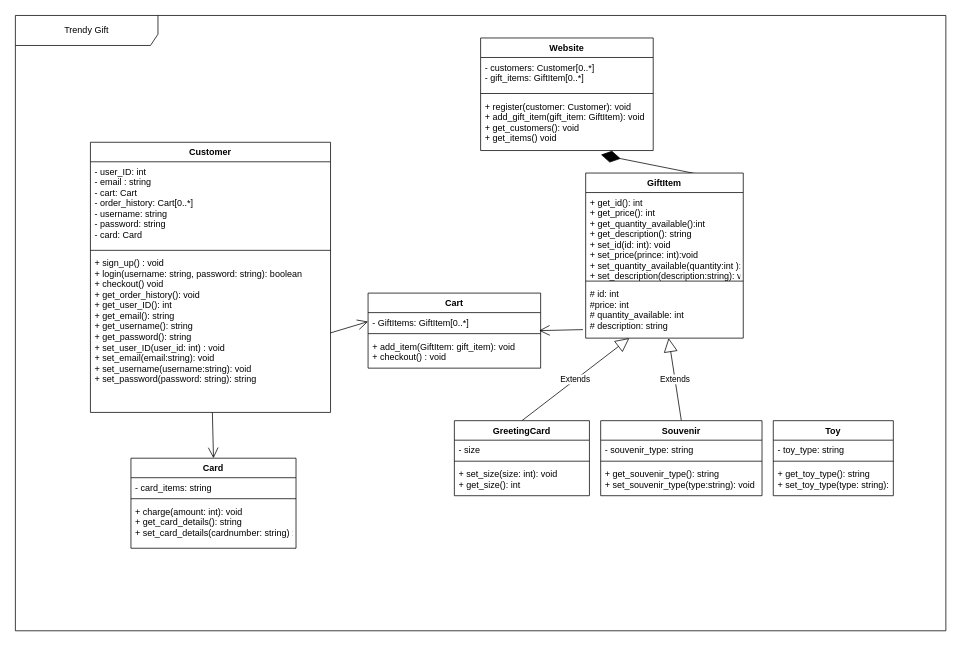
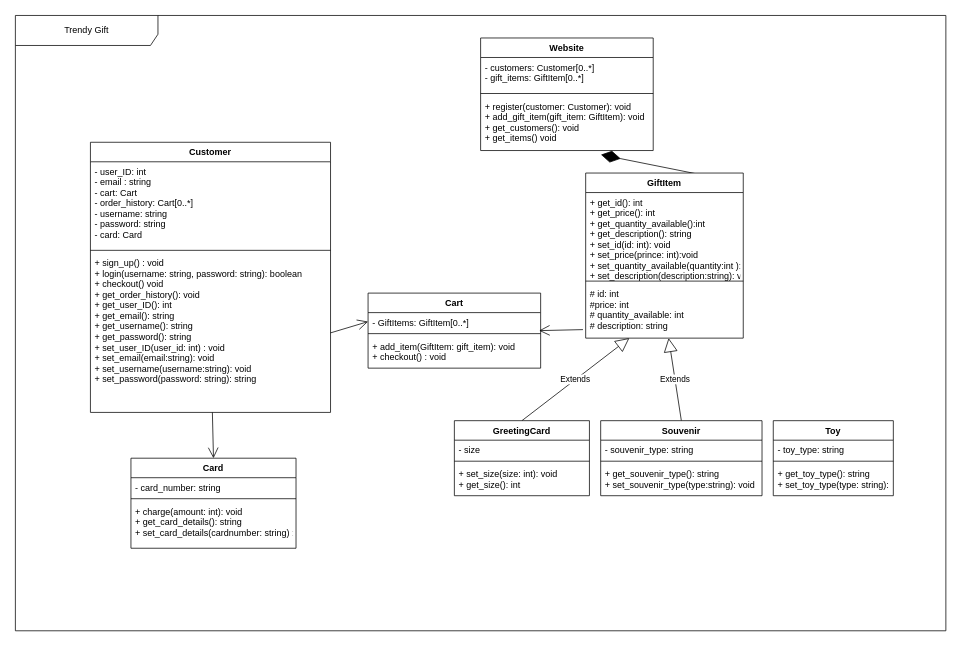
  <mxCell id="0" />
  <mxCell id="1" parent="0" />
  <mxCell id="2" value="Trendy Gift" style="shape=umlFrame;whiteSpace=wrap;html=1;width=190;height=40;" vertex="1" parent="1"><mxGeometry x="20" y="20" width="1240" height="820" as="geometry" /></mxCell>
  <mxCell id="3" value="Extends" style="endArrow=block;endSize=16;endFill=0;html=1;exitX=0.5;exitY=0;exitDx=0;exitDy=0;" edge="1" parent="1" source="29" target="40"><mxGeometry width="160" relative="1" as="geometry"><mxPoint x="400" y="880" as="sourcePoint" /><mxPoint x="842.5" y="346" as="targetPoint" /><Array as="points" /></mxGeometry></mxCell>
  <mxCell id="4" value="Extends" style="endArrow=block;endSize=16;endFill=0;html=1;exitX=0.5;exitY=0;exitDx=0;exitDy=0;" edge="1" parent="1" source="25" target="40"><mxGeometry width="160" relative="1" as="geometry"><mxPoint x="640" y="880" as="sourcePoint" /><mxPoint x="907.5" y="346" as="targetPoint" /></mxGeometry></mxCell>
  <mxCell id="5" value="" style="endArrow=diamondThin;endFill=1;endSize=24;html=1;exitX=0.75;exitY=0;exitDx=0;exitDy=0;entryX=0.697;entryY=1.077;entryDx=0;entryDy=0;entryPerimeter=0;" edge="1" parent="1" target="12"><mxGeometry width="160" relative="1" as="geometry"><mxPoint x="972.5" y="240" as="sourcePoint" /><mxPoint x="830" y="410" as="targetPoint" /></mxGeometry></mxCell>
  <mxCell id="6" value="" style="endArrow=open;endFill=1;endSize=12;html=1;exitX=1;exitY=0.5;exitDx=0;exitDy=0;entryX=0;entryY=0.5;entryDx=0;entryDy=0;" edge="1" parent="1" source="16" target="34"><mxGeometry width="160" relative="1" as="geometry"><mxPoint x="690" y="390" as="sourcePoint" /><mxPoint x="850" y="390" as="targetPoint" /></mxGeometry></mxCell>
  <mxCell id="7" value="" style="endArrow=open;endFill=1;endSize=12;html=1;entryX=0.5;entryY=0;entryDx=0;entryDy=0;" edge="1" parent="1" source="16" target="17"><mxGeometry width="160" relative="1" as="geometry"><mxPoint x="250" y="540" as="sourcePoint" /><mxPoint x="410" y="540" as="targetPoint" /></mxGeometry></mxCell>
  <mxCell id="8" value="" style="endArrow=open;endFill=1;endSize=12;html=1;exitX=-0.014;exitY=0.279;exitDx=0;exitDy=0;entryX=0.991;entryY=1;entryDx=0;entryDy=0;entryPerimeter=0;exitPerimeter=0;" edge="1" parent="1" target="34"><mxGeometry width="160" relative="1" as="geometry"><mxPoint x="776.36" y="438.646" as="sourcePoint" /><mxPoint x="820" y="440" as="targetPoint" /></mxGeometry></mxCell>
  <mxCell id="9" value="Website" style="swimlane;fontStyle=1;align=center;verticalAlign=top;childLayout=stackLayout;horizontal=1;startSize=26;horizontalStack=0;resizeParent=1;resizeParentMax=0;resizeLast=0;collapsible=1;marginBottom=0;" vertex="1" parent="1"><mxGeometry x="640" y="50" width="230" height="150" as="geometry" /></mxCell>
  <mxCell id="10" value="- customers: Customer[0..*]&#10;- gift_items: GiftItem[0..*]" style="text;strokeColor=none;fillColor=none;align=left;verticalAlign=top;spacingLeft=4;spacingRight=4;overflow=hidden;rotatable=0;points=[[0,0.5],[1,0.5]];portConstraint=eastwest;" vertex="1" parent="9"><mxGeometry y="26" width="230" height="44" as="geometry" /></mxCell>
  <mxCell id="11" value="" style="line;strokeWidth=1;fillColor=none;align=left;verticalAlign=middle;spacingTop=-1;spacingLeft=3;spacingRight=3;rotatable=0;labelPosition=right;points=[];portConstraint=eastwest;" vertex="1" parent="9"><mxGeometry y="70" width="230" height="8" as="geometry" /></mxCell>
  <mxCell id="12" value="+ register(customer: Customer): void&#10;+ add_gift_item(gift_item: GiftItem): void&#10;+ get_customers(): void&#10;+ get_items() void" style="text;strokeColor=none;fillColor=none;align=left;verticalAlign=top;spacingLeft=4;spacingRight=4;overflow=hidden;rotatable=0;points=[[0,0.5],[1,0.5]];portConstraint=eastwest;" vertex="1" parent="9"><mxGeometry y="78" width="230" height="72" as="geometry" /></mxCell>
  <mxCell id="13" value="Customer" style="swimlane;fontStyle=1;align=center;verticalAlign=top;childLayout=stackLayout;horizontal=1;startSize=26;horizontalStack=0;resizeParent=1;resizeParentMax=0;resizeLast=0;collapsible=1;marginBottom=0;" vertex="1" parent="1"><mxGeometry x="120" y="189" width="320" height="360" as="geometry" /></mxCell>
  <mxCell id="14" value="- user_ID: int&#10;- email : string&#10;- cart: Cart&#10;- order_history: Cart[0..*]&#10;- username: string&#10;- password: string&#10;- card: Card&#10;" style="text;strokeColor=none;fillColor=none;align=left;verticalAlign=top;spacingLeft=4;spacingRight=4;overflow=hidden;rotatable=0;points=[[0,0.5],[1,0.5]];portConstraint=eastwest;" vertex="1" parent="13"><mxGeometry y="26" width="320" height="114" as="geometry" /></mxCell>
  <mxCell id="15" value="" style="line;strokeWidth=1;fillColor=none;align=left;verticalAlign=middle;spacingTop=-1;spacingLeft=3;spacingRight=3;rotatable=0;labelPosition=right;points=[];portConstraint=eastwest;" vertex="1" parent="13"><mxGeometry y="140" width="320" height="8" as="geometry" /></mxCell>
  <mxCell id="16" value="+ sign_up() : void&#10;+ login(username: string, password: string): boolean&#10;+ checkout() void&#10;+ get_order_history(): void&#10;+ get_user_ID(): int&#10;+ get_email(): string&#10;+ get_username(): string&#10;+ get_password(): string&#10;+ set_user_ID(user_id: int) : void &#10;+ set_email(email:string): void&#10;+ set_username(username:string): void&#10;+ set_password(password: string): string" style="text;strokeColor=none;fillColor=none;align=left;verticalAlign=top;spacingLeft=4;spacingRight=4;overflow=hidden;rotatable=0;points=[[0,0.5],[1,0.5]];portConstraint=eastwest;" vertex="1" parent="13"><mxGeometry y="148" width="320" height="212" as="geometry" /></mxCell>
  <mxCell id="17" value="Card" style="swimlane;fontStyle=1;align=center;verticalAlign=top;childLayout=stackLayout;horizontal=1;startSize=26;horizontalStack=0;resizeParent=1;resizeParentMax=0;resizeLast=0;collapsible=1;marginBottom=0;" vertex="1" parent="1"><mxGeometry x="174" y="610" width="220" height="120" as="geometry" /></mxCell>
- <mxCell id="18" value="- card_items: string" style="text;strokeColor=none;fillColor=none;align=left;verticalAlign=top;spacingLeft=4;spacingRight=4;overflow=hidden;rotatable=0;points=[[0,0.5],[1,0.5]];portConstraint=eastwest;" vertex="1" parent="17"><mxGeometry y="26" width="220" height="24" as="geometry" /></mxCell>
+ <mxCell id="18" value="- card_number: string" style="text;strokeColor=none;fillColor=none;align=left;verticalAlign=top;spacingLeft=4;spacingRight=4;overflow=hidden;rotatable=0;points=[[0,0.5],[1,0.5]];portConstraint=eastwest;" vertex="1" parent="17"><mxGeometry y="26" width="220" height="24" as="geometry" /></mxCell>
  <mxCell id="19" value="" style="line;strokeWidth=1;fillColor=none;align=left;verticalAlign=middle;spacingTop=-1;spacingLeft=3;spacingRight=3;rotatable=0;labelPosition=right;points=[];portConstraint=eastwest;" vertex="1" parent="17"><mxGeometry y="50" width="220" height="8" as="geometry" /></mxCell>
  <mxCell id="20" value="+ charge(amount: int): void&#10;+ get_card_details(): string&#10;+ set_card_details(cardnumber: string) : void&#10;" style="text;strokeColor=none;fillColor=none;align=left;verticalAlign=top;spacingLeft=4;spacingRight=4;overflow=hidden;rotatable=0;points=[[0,0.5],[1,0.5]];portConstraint=eastwest;" vertex="1" parent="17"><mxGeometry y="58" width="220" height="62" as="geometry" /></mxCell>
  <mxCell id="21" value="Toy" style="swimlane;fontStyle=1;align=center;verticalAlign=top;childLayout=stackLayout;horizontal=1;startSize=26;horizontalStack=0;resizeParent=1;resizeParentMax=0;resizeLast=0;collapsible=1;marginBottom=0;" vertex="1" parent="1"><mxGeometry x="1030" y="560" width="160" height="100" as="geometry" /></mxCell>
  <mxCell id="22" value="- toy_type: string&#10;" style="text;strokeColor=none;fillColor=none;align=left;verticalAlign=top;spacingLeft=4;spacingRight=4;overflow=hidden;rotatable=0;points=[[0,0.5],[1,0.5]];portConstraint=eastwest;" vertex="1" parent="21"><mxGeometry y="26" width="160" height="24" as="geometry" /></mxCell>
  <mxCell id="23" value="" style="line;strokeWidth=1;fillColor=none;align=left;verticalAlign=middle;spacingTop=-1;spacingLeft=3;spacingRight=3;rotatable=0;labelPosition=right;points=[];portConstraint=eastwest;" vertex="1" parent="21"><mxGeometry y="50" width="160" height="8" as="geometry" /></mxCell>
  <mxCell id="24" value="+ get_toy_type(): string&#10;+ set_toy_type(type: string): void&#10;" style="text;strokeColor=none;fillColor=none;align=left;verticalAlign=top;spacingLeft=4;spacingRight=4;overflow=hidden;rotatable=0;points=[[0,0.5],[1,0.5]];portConstraint=eastwest;" vertex="1" parent="21"><mxGeometry y="58" width="160" height="42" as="geometry" /></mxCell>
  <mxCell id="25" value="Souvenir" style="swimlane;fontStyle=1;align=center;verticalAlign=top;childLayout=stackLayout;horizontal=1;startSize=26;horizontalStack=0;resizeParent=1;resizeParentMax=0;resizeLast=0;collapsible=1;marginBottom=0;" vertex="1" parent="1"><mxGeometry x="800" y="560" width="215" height="100" as="geometry" /></mxCell>
  <mxCell id="26" value="- souvenir_type: string&#10;" style="text;strokeColor=none;fillColor=none;align=left;verticalAlign=top;spacingLeft=4;spacingRight=4;overflow=hidden;rotatable=0;points=[[0,0.5],[1,0.5]];portConstraint=eastwest;" vertex="1" parent="25"><mxGeometry y="26" width="215" height="24" as="geometry" /></mxCell>
  <mxCell id="27" value="" style="line;strokeWidth=1;fillColor=none;align=left;verticalAlign=middle;spacingTop=-1;spacingLeft=3;spacingRight=3;rotatable=0;labelPosition=right;points=[];portConstraint=eastwest;" vertex="1" parent="25"><mxGeometry y="50" width="215" height="8" as="geometry" /></mxCell>
  <mxCell id="28" value="+ get_souvenir_type(): string&#10;+ set_souvenir_type(type:string): void&#10;" style="text;strokeColor=none;fillColor=none;align=left;verticalAlign=top;spacingLeft=4;spacingRight=4;overflow=hidden;rotatable=0;points=[[0,0.5],[1,0.5]];portConstraint=eastwest;" vertex="1" parent="25"><mxGeometry y="58" width="215" height="42" as="geometry" /></mxCell>
  <mxCell id="29" value="GreetingCard" style="swimlane;fontStyle=1;align=center;verticalAlign=top;childLayout=stackLayout;horizontal=1;startSize=26;horizontalStack=0;resizeParent=1;resizeParentMax=0;resizeLast=0;collapsible=1;marginBottom=0;" vertex="1" parent="1"><mxGeometry x="605" y="560" width="180" height="100" as="geometry" /></mxCell>
  <mxCell id="30" value="- size&#10;" style="text;strokeColor=none;fillColor=none;align=left;verticalAlign=top;spacingLeft=4;spacingRight=4;overflow=hidden;rotatable=0;points=[[0,0.5],[1,0.5]];portConstraint=eastwest;" vertex="1" parent="29"><mxGeometry y="26" width="180" height="24" as="geometry" /></mxCell>
  <mxCell id="31" value="" style="line;strokeWidth=1;fillColor=none;align=left;verticalAlign=middle;spacingTop=-1;spacingLeft=3;spacingRight=3;rotatable=0;labelPosition=right;points=[];portConstraint=eastwest;" vertex="1" parent="29"><mxGeometry y="50" width="180" height="8" as="geometry" /></mxCell>
  <mxCell id="32" value="+ set_size(size: int): void&#10;+ get_size(): int&#10;" style="text;strokeColor=none;fillColor=none;align=left;verticalAlign=top;spacingLeft=4;spacingRight=4;overflow=hidden;rotatable=0;points=[[0,0.5],[1,0.5]];portConstraint=eastwest;" vertex="1" parent="29"><mxGeometry y="58" width="180" height="42" as="geometry" /></mxCell>
  <mxCell id="33" value="Cart" style="swimlane;fontStyle=1;align=center;verticalAlign=top;childLayout=stackLayout;horizontal=1;startSize=26;horizontalStack=0;resizeParent=1;resizeParentMax=0;resizeLast=0;collapsible=1;marginBottom=0;" vertex="1" parent="1"><mxGeometry x="490" y="390" width="230" height="100" as="geometry" /></mxCell>
  <mxCell id="34" value="- GiftItems: GiftItem[0..*]" style="text;strokeColor=none;fillColor=none;align=left;verticalAlign=top;spacingLeft=4;spacingRight=4;overflow=hidden;rotatable=0;points=[[0,0.5],[1,0.5]];portConstraint=eastwest;" vertex="1" parent="33"><mxGeometry y="26" width="230" height="24" as="geometry" /></mxCell>
  <mxCell id="35" value="" style="line;strokeWidth=1;fillColor=none;align=left;verticalAlign=middle;spacingTop=-1;spacingLeft=3;spacingRight=3;rotatable=0;labelPosition=right;points=[];portConstraint=eastwest;" vertex="1" parent="33"><mxGeometry y="50" width="230" height="8" as="geometry" /></mxCell>
  <mxCell id="36" value="+ add_item(GiftItem: gift_item): void&#10;+ checkout() : void&#10;" style="text;strokeColor=none;fillColor=none;align=left;verticalAlign=top;spacingLeft=4;spacingRight=4;overflow=hidden;rotatable=0;points=[[0,0.5],[1,0.5]];portConstraint=eastwest;" vertex="1" parent="33"><mxGeometry y="58" width="230" height="42" as="geometry" /></mxCell>
  <mxCell id="37" value="GiftItem" style="swimlane;fontStyle=1;align=center;verticalAlign=top;childLayout=stackLayout;horizontal=1;startSize=26;horizontalStack=0;resizeParent=1;resizeParentMax=0;resizeLast=0;collapsible=1;marginBottom=0;" vertex="1" parent="1"><mxGeometry x="780" y="230" width="210" height="220" as="geometry" /></mxCell>
  <mxCell id="38" value="+ get_id(): int&#10;+ get_price(): int&#10;+ get_quantity_available():int&#10;+ get_description(): string&#10;+ set_id(id: int): void&#10;+ set_price(prince: int):void&#10;+ set_quantity_available(quantity:int ):void&#10;+ set_description(description:string): void&#10;" style="text;strokeColor=none;fillColor=none;align=left;verticalAlign=top;spacingLeft=4;spacingRight=4;overflow=hidden;rotatable=0;points=[[0,0.5],[1,0.5]];portConstraint=eastwest;" vertex="1" parent="37"><mxGeometry y="26" width="210" height="114" as="geometry" /></mxCell>
  <mxCell id="39" value="" style="line;strokeWidth=1;fillColor=none;align=left;verticalAlign=middle;spacingTop=-1;spacingLeft=3;spacingRight=3;rotatable=0;labelPosition=right;points=[];portConstraint=eastwest;" vertex="1" parent="37"><mxGeometry y="140" width="210" height="8" as="geometry" /></mxCell>
  <mxCell id="40" value="# id: int&#10;#price: int&#10;# quantity_available: int&#10;# description: string&#10;" style="text;strokeColor=none;fillColor=none;align=left;verticalAlign=top;spacingLeft=4;spacingRight=4;overflow=hidden;rotatable=0;points=[[0,0.5],[1,0.5]];portConstraint=eastwest;" vertex="1" parent="37"><mxGeometry y="148" width="210" height="72" as="geometry" /></mxCell>
